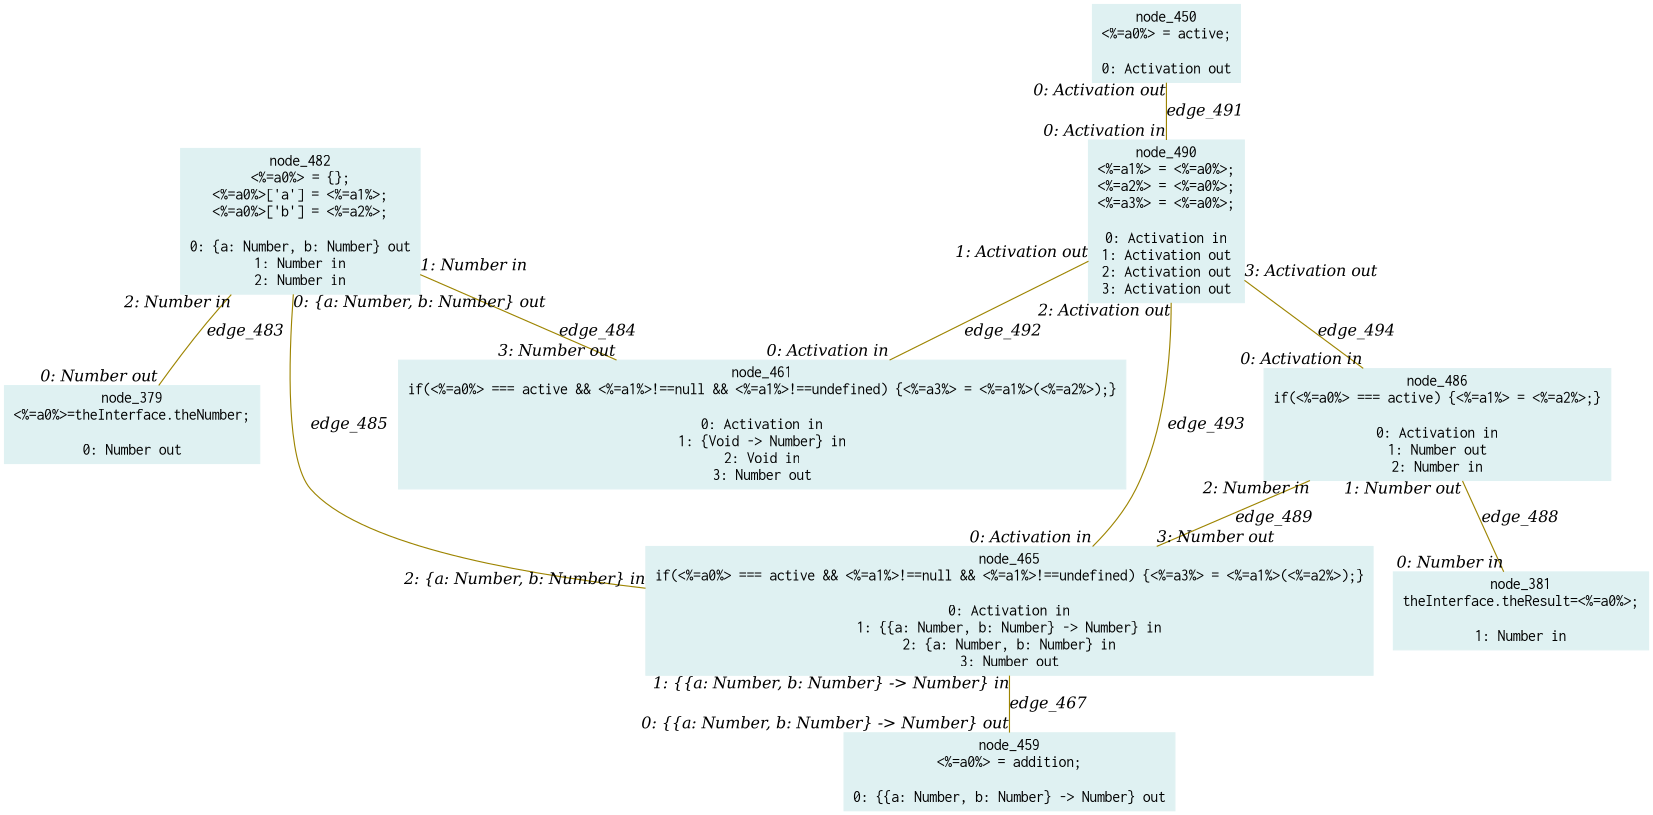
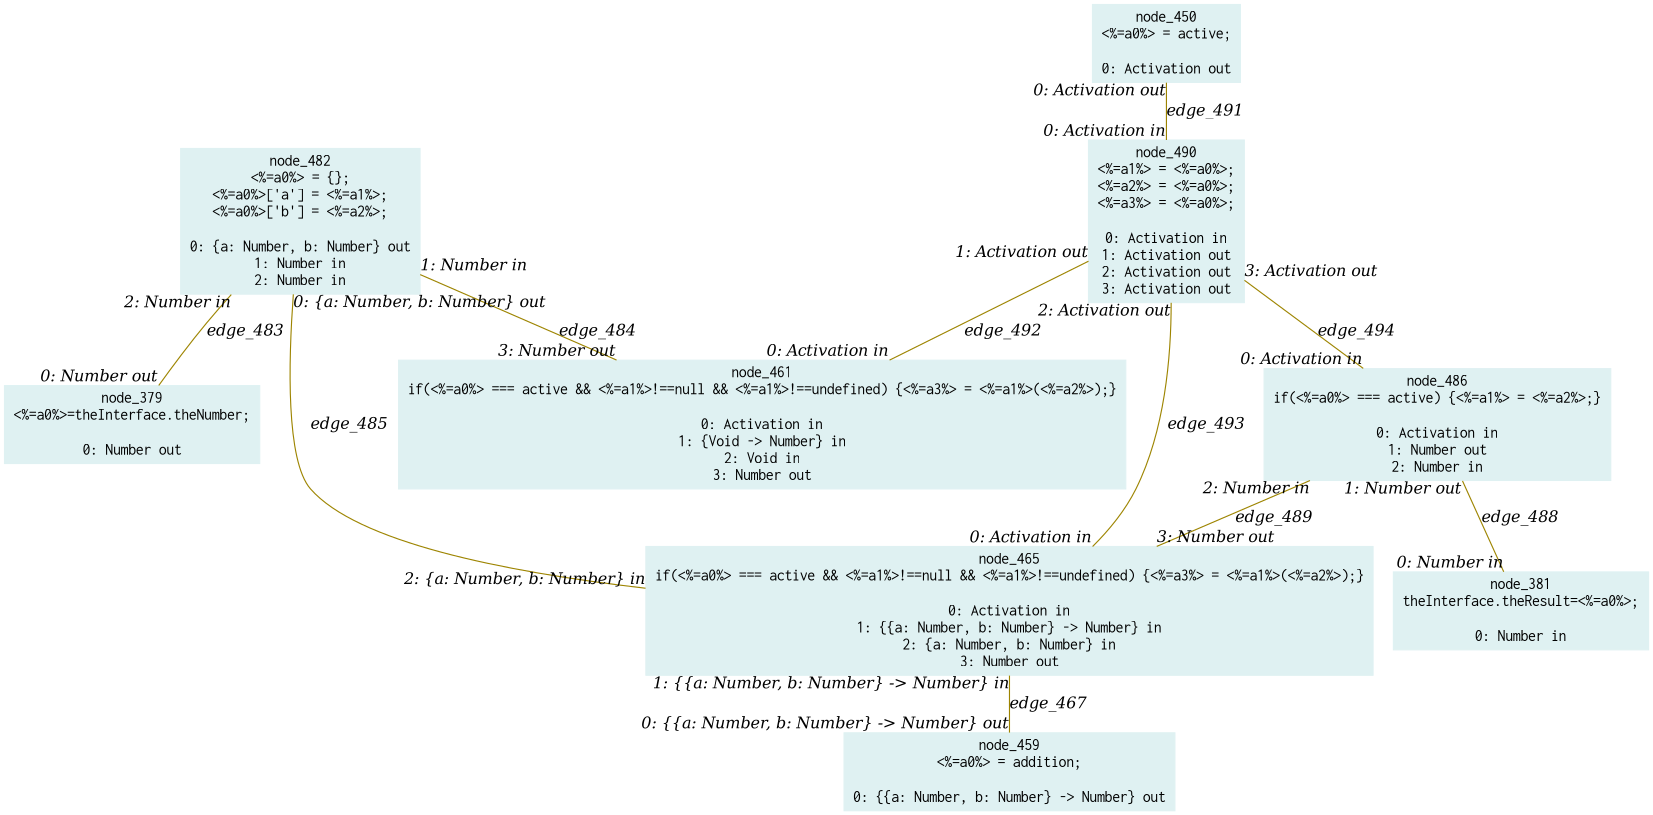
  digraph {
    node [color="#dff1f2" fontname=Courier shape=box style=filled]
    edge [arrowHead=none arrowsize=1 color="#9d8400" dir=none fontname="Times-Italic" headlabel="0: Activation in" taillabel="2: Number in"]
    n1 [label="node_379\n<%=a0%>=theInterface.theNumber;\n\n0: Number out"]
-   n2 [label="node_381\ntheInterface.theResult=<%=a0%>;\n\n1: Number in"]
+   n2 [label="node_381\ntheInterface.theResult=<%=a0%>;\n\n0: Number in"]
    n3 [label="node_450\n<%=a0%> = active;\n\n0: Activation out"]
    n4 [label="node_490\n<%=a1%> = <%=a0%>;\n<%=a2%> = <%=a0%>;\n<%=a3%> = <%=a0%>;\n\n0: Activation in\n1: Activation out\n2: Activation out\n3: Activation out"]
    n5 [label="node_461\nif(<%=a0%> === active && <%=a1%>!==null && <%=a1%>!==undefined) {<%=a3%> = <%=a1%>(<%=a2%>);}\n\n0: Activation in\n1: {Void -> Number} in\n2: Void in\n3: Number out"]
    n6 [label="node_465\nif(<%=a0%> === active && <%=a1%>!==null && <%=a1%>!==undefined) {<%=a3%> = <%=a1%>(<%=a2%>);}\n\n0: Activation in\n1: {{a: Number, b: Number} -> Number} in\n2: {a: Number, b: Number} in\n3: Number out"]
    n7 [label="node_486\nif(<%=a0%> === active) {<%=a1%> = <%=a2%>;}\n\n0: Activation in\n1: Number out\n2: Number in"]
    n8 [label="node_459\n<%=a0%> = addition;\n\n0: {{a: Number, b: Number} -> Number} out"]
    n9 [label="node_482\n<%=a0%> = {};\n<%=a0%>['a'] = <%=a1%>;\n<%=a0%>['b'] = <%=a2%>;\n\n0: {a: Number, b: Number} out\n1: Number in\n2: Number in"]
    n3 -> n4 [label=edge_491 taillabel="0: Activation out"]
    n4 -> n5 [label=edge_492 taillabel="1: Activation out"]
    n4 -> n6 [label=edge_493 taillabel="2: Activation out"]
    n4 -> n7 [label=edge_494 taillabel="3: Activation out"]
    n6 -> n8 [headlabel="0: {{a: Number, b: Number} -> Number} out" label=edge_467 taillabel="1: {{a: Number, b: Number} -> Number} in"]
    n7 -> n2 [headlabel="0: Number in" label=edge_488 taillabel="1: Number out"]
    n7 -> n6 [headlabel="3: Number out" label=edge_489]
    n9 -> n1 [headlabel="0: Number out" label=edge_483]
    n9 -> n5 [headlabel="3: Number out" label=edge_484 taillabel="1: Number in"]
    n9 -> n6 [headlabel="2: {a: Number, b: Number} in" label=edge_485 taillabel="0: {a: Number, b: Number} out"]
  }
